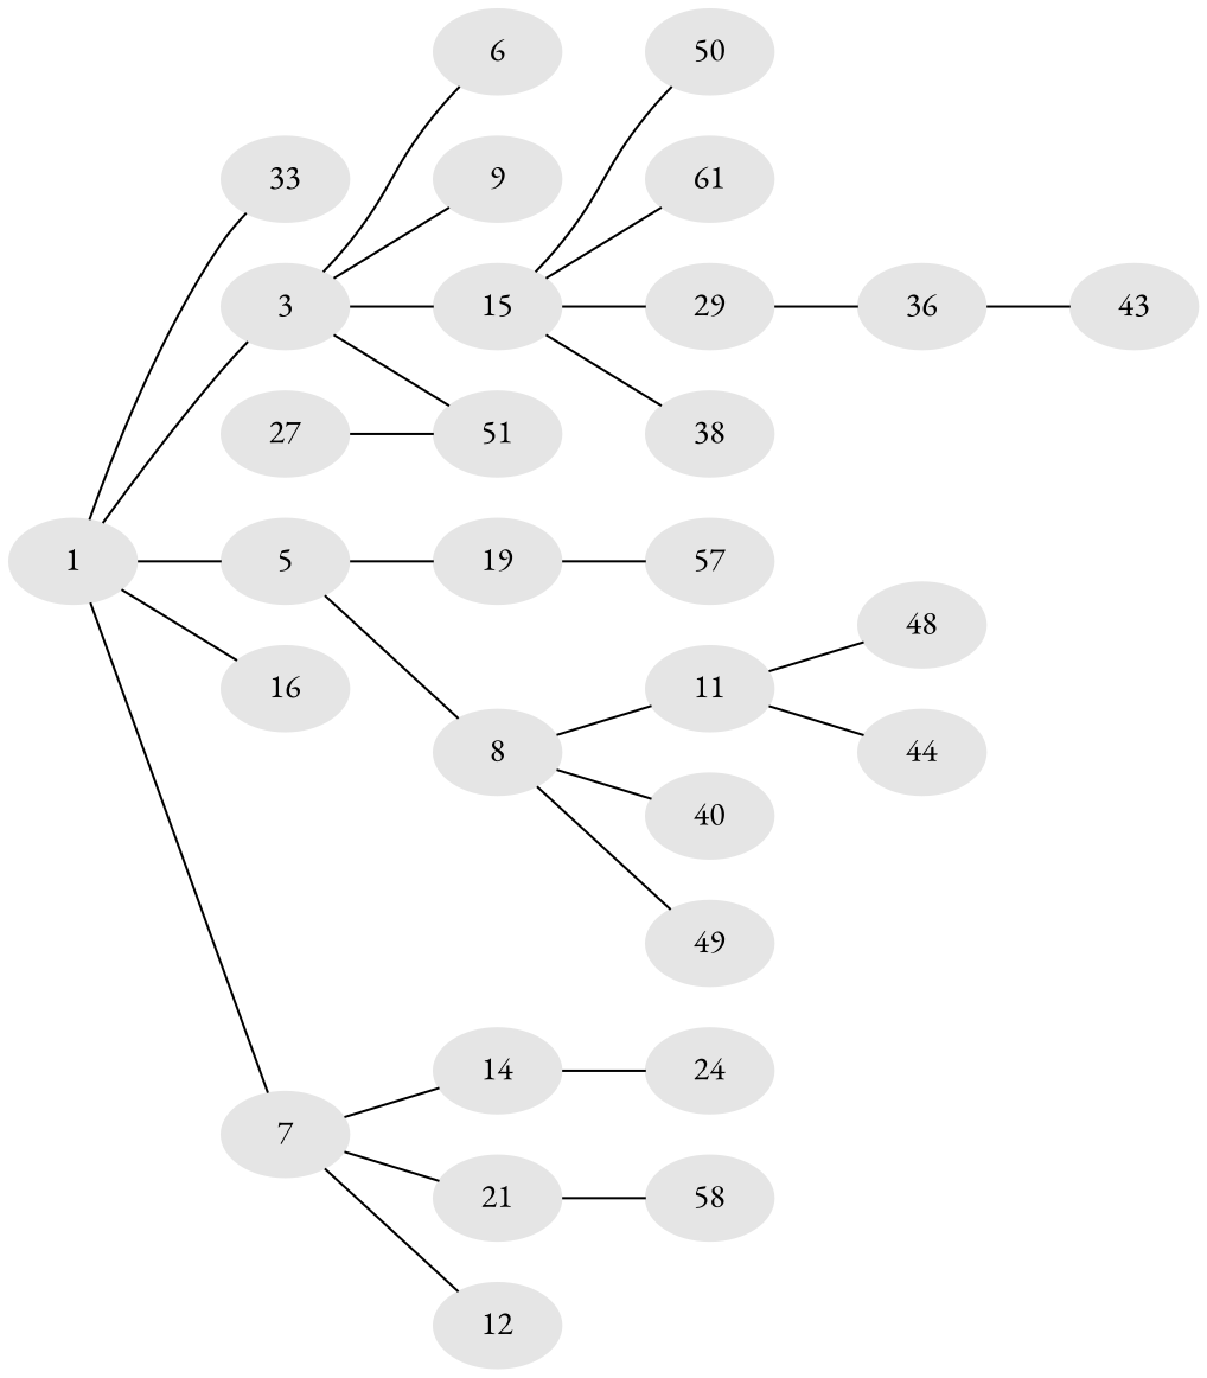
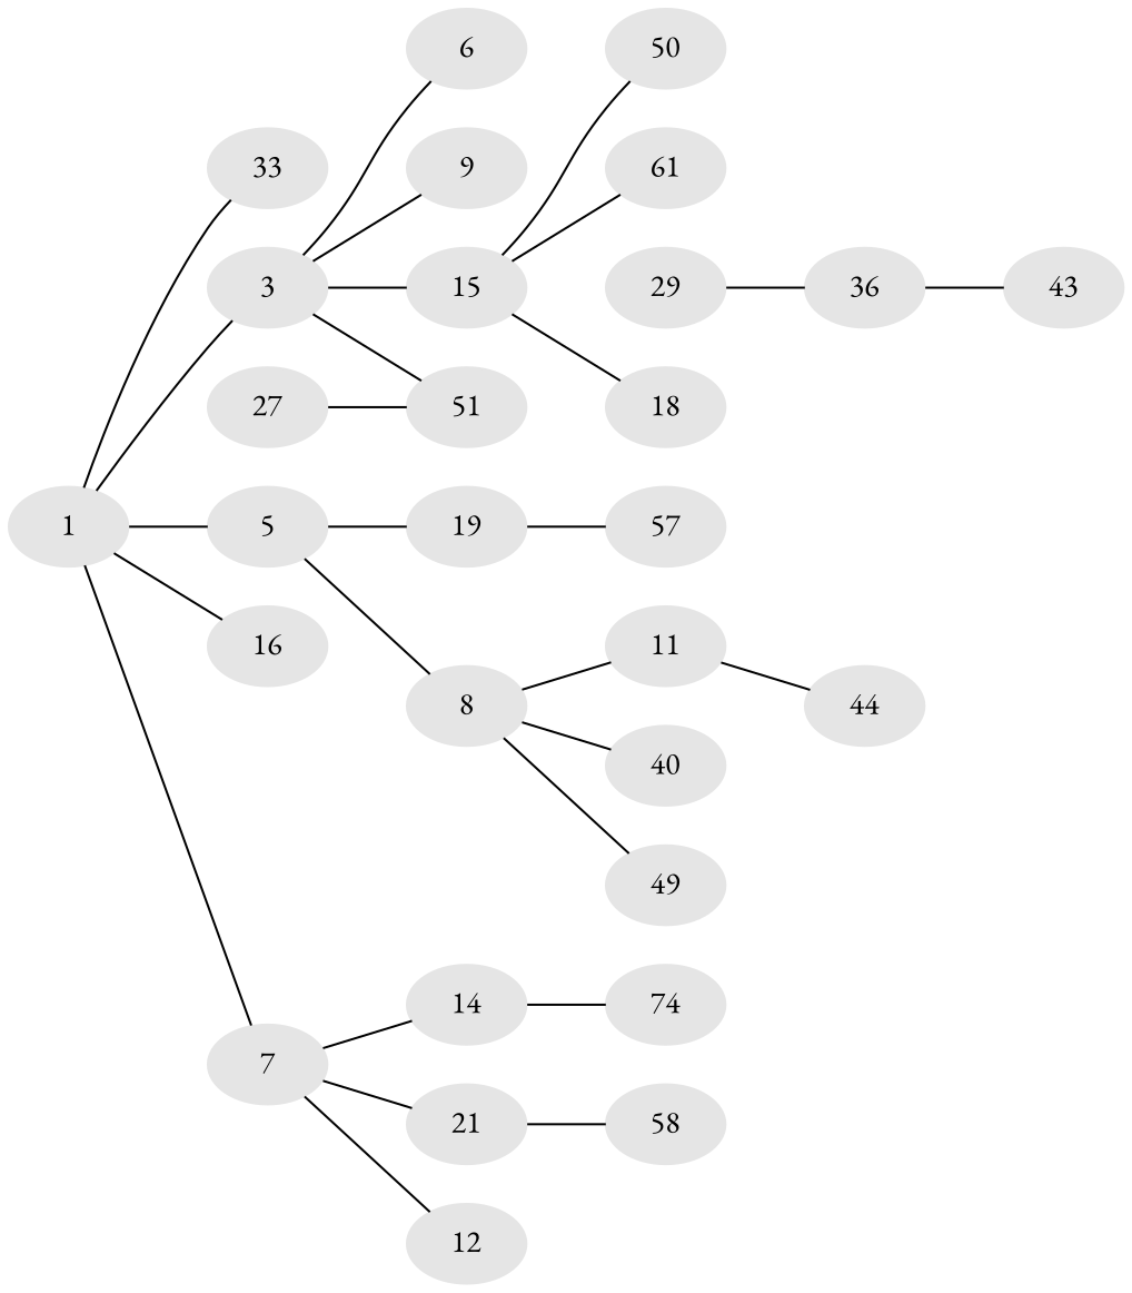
  graph {
    fontname="EB Garamond"
    rankdir=LR
    node [color=gray90 fontname="EB Garamond" style=filled]
    edge [fontname="EB Garamond"]
    1 [super="+2+47"]
    3 [super="+13+10+60+4+25"]
    5
    7
    16 [super="+39+28"]
    33
    6
    9 [super="+18"]
    15 [super="+37+20"]
    51
    8 [super="+42+17+26"]
    19
    12 [super="+34"]
    14
    21 [super="+35+46"]
    29
-   38 [super="+56"]
+   38 [super="+56" label=18]
    50
    61
    27
    11 [super="+22"]
    40
    49
    57
-   24
+   24 [label=74]
    58
    44
-   48 [super="+53"]
    36 [super="+41"]
    43
    1 -- 3
    1 -- 5
    1 -- 7
    1 -- 16
    1 -- 33
    3 -- 6
    3 -- 9
    3 -- 15
    3 -- 51
    5 -- 8
    5 -- 19
    7 -- 12
    7 -- 14
    7 -- 21
-   15 -- 29
    15 -- 38
    15 -- 50
    15 -- 61
    8 -- 11
    8 -- 40
    8 -- 49
    19 -- 57
    14 -- 24
    21 -- 58
    29 -- 36
    27 -- 51
    11 -- 44
-   11 -- 48
    36 -- 43
  }
